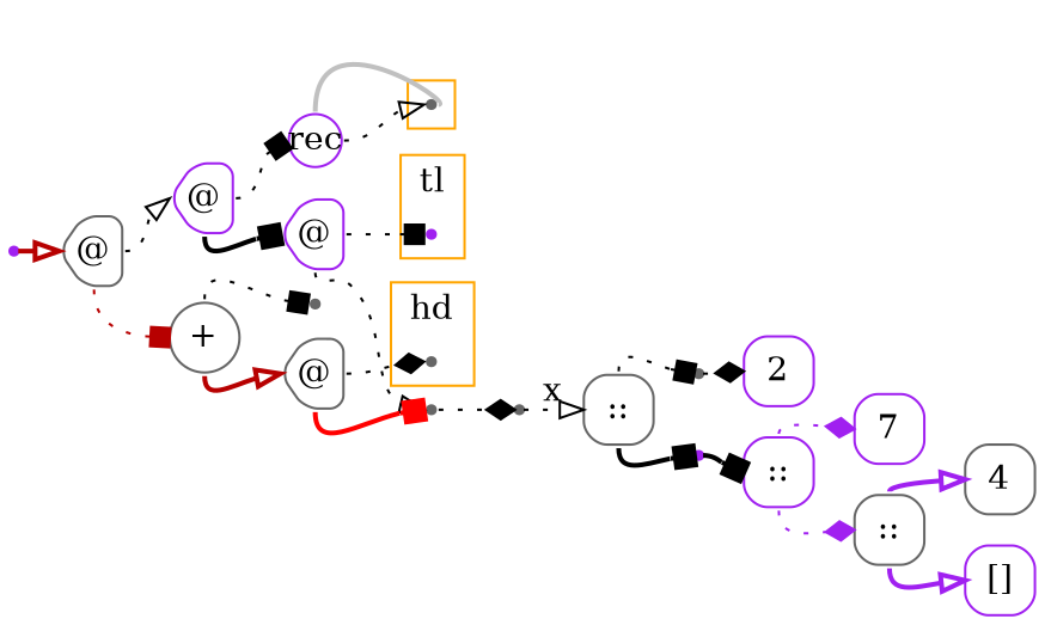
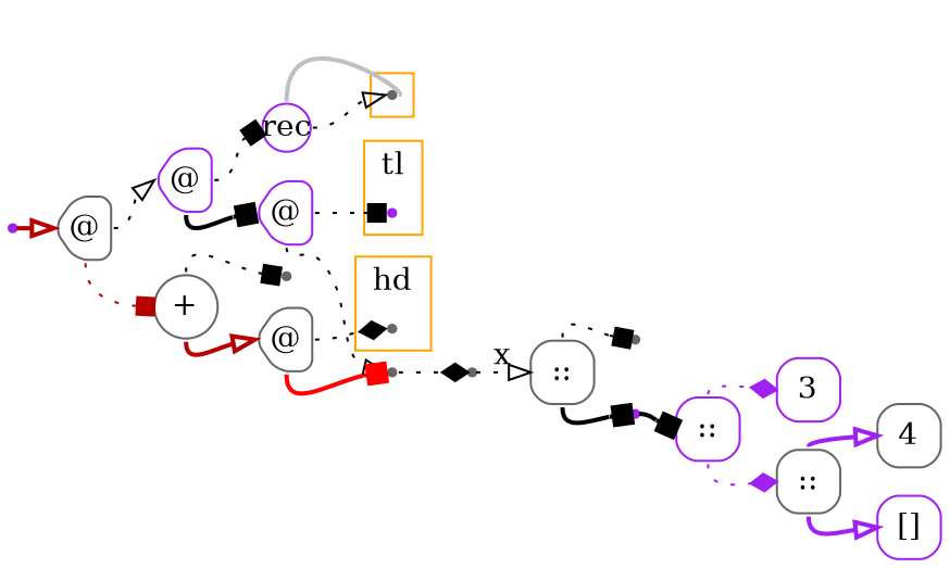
  digraph {
    labeldistance=0
    nodesep=.175
    rankdir=LR
    ranksep=.175
    node [color=gray40 fixedsize=true orientation=90 shape=point style=rounded]
    edge [arrowhead=box arrowtail=none headport=w style=dotted tailport=e]
    ndcluster_nd241 [style=""]
    ndcluster_nd160 [color=purple style=""]
    ndcluster_nd169 [style=""]
    nd1 [color=purple orientation="" style=""]
    n5 [height=.4 label="@" shape=house width=.4]
    n6 [color=purple height=.4 label="@" shape=house width=.4]
    n7 [height=.4 label="+" shape=circle width=.4 orientation=""]
-   n8 [color=purple height=.4 label=2 shape=square width=.4]
-   n9 [color=purple height=.4 label=7 shape=square width=.4]
+   n9 [color=purple height=.4 label=3 shape=square width=.4]
    n10 [height=.4 label=4 shape=square width=.4]
    n11 [color=purple height=.4 label="[]" shape=square width=.4]
    n12 [height=.4 label="::" shape=square width=.4]
    n13 [color=purple height=.4 label="::" shape=square width=.4]
    n14 [height=.4 label="::" shape=square width=.4]
    n15 [label=" "]
    n16 [color=purple label=" "]
    n17 [color=purple height=.3 label=rec shape=circle width=.3 orientation=""]
    n18 [color=purple height=.4 label="@" shape=house width=.4]
    n19 [height=.4 label="@" shape=house width=.4]
    n20 [label=" "]
    n21 [label=" "]
    n22 [label=" "]
    subgraph cluster_1 {
      color=orange
      style=fill
      ndcluster_nd241
    }
    subgraph cluster_2 {
      color=orange
      label=tl
      style=fill
      ndcluster_nd160
    }
    subgraph cluster_3 {
      color=orange
      label=hd
      style=fill
      ndcluster_nd169
    }
    nd1 -> n5 [arrowhead=onormal color="#b70000" style=bold]
    n5 -> n6 [arrowhead=onormal]
    n5 -> n7 [color="#b70000" tailport=s]
    n6 -> n17 [color=black]
    n6 -> n18 [style=bold tailport=s]
    n7 -> n19 [arrowhead=onormal color="#b70000" style=bold tailport=s]
    n7 -> n20 [tailport=n]
    n12 -> n10 [arrowhead=onormal color=purple style=bold tailport=n]
    n12 -> n11 [arrowhead=onormal color=purple style=bold tailport=s]
    n13 -> n9 [arrowhead=diamond color=purple tailport=n]
    n13 -> n12 [arrowhead=diamond color=purple tailport=s]
    n14 -> n15 [tailport=n]
    n14 -> n16 [style=bold tailport=s]
-   n15 -> n8 [arrowhead=diamond]
    n16 -> n13 [style=bold]
    n17 -> ndcluster_nd241 [arrowhead=none color=grey dir=back headport=e style=bold tailport=n]
    n17 -> ndcluster_nd241 [arrowhead=onormal]
    n18 -> ndcluster_nd160
    n18 -> n21 [arrowhead=onormal tailport=s]
    n19 -> ndcluster_nd169 [arrowhead=diamond]
    n19 -> n21 [color=red style=bold tailport=s]
    n21 -> n22 [arrowhead=diamond]
    n22 -> n14 [arrowhead=onormal label=x]
  }
